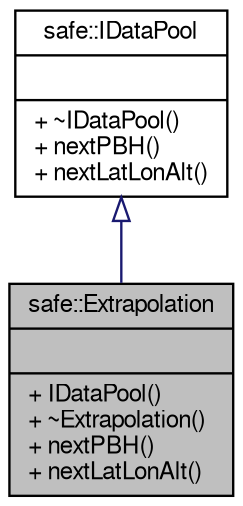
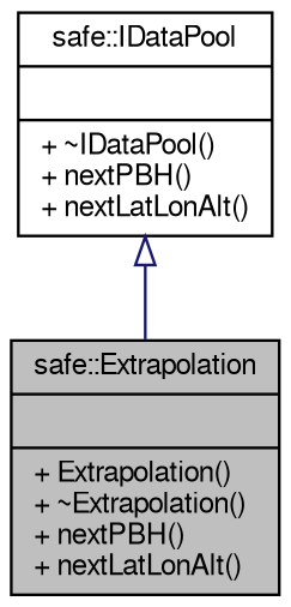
  digraph {
    node [color=black fontname=FreeSans fontsize=10 shape=record]
-   n1 [fillcolor=grey75 fontcolor=black height=0.2 label="{safe::Extrapolation\n||+ IDataPool()\l+ ~Extrapolation()\l+ nextPBH()\l+ nextLatLonAlt()\l}" style=filled width=0.4]
+   n1 [fillcolor=grey75 fontcolor=black height=0.2 label="{safe::Extrapolation\n||+ Extrapolation()\l+ ~Extrapolation()\l+ nextPBH()\l+ nextLatLonAlt()\l}" style=filled width=0.4]
    n2 [height=0.2 label="{safe::IDataPool\n||+ ~IDataPool()\l+ nextPBH()\l+ nextLatLonAlt()\l}" width=0.4]
    n2 -> n1 [arrowtail=onormal color=midnightblue dir=back fontname=FreeSans fontsize=10 labelfontname=FreeSans labelfontsize=10 style=solid]
  }
